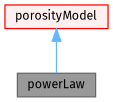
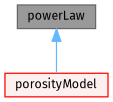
  digraph {
    fontname="Fira Sans"
    node [fontname="Fira Sans" fontsize=10 shape=box style=filled]
    n1 [color=gray40 fillcolor=grey60 fontcolor=black height=0.2 label=powerLaw width=0.4]
    n2 [color=red fillcolor="#FFF0F0" height=0.2 label=porosityModel width=0.4]
-   n2 -> n1 [color=steelblue1 dir=back fontname="Fira Sans" fontsize=10 labelfontname=Helvetica labelfontsize=10 style=solid]
+   n1 -> n2 [color=steelblue1 dir=back fontname="Fira Sans" fontsize=10 labelfontname=Helvetica labelfontsize=10 style=solid]
  }
